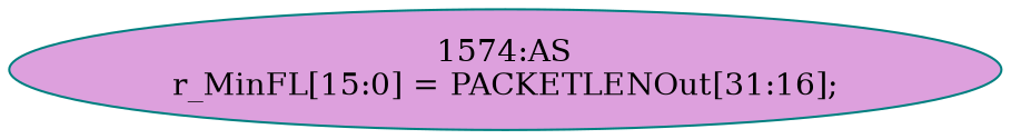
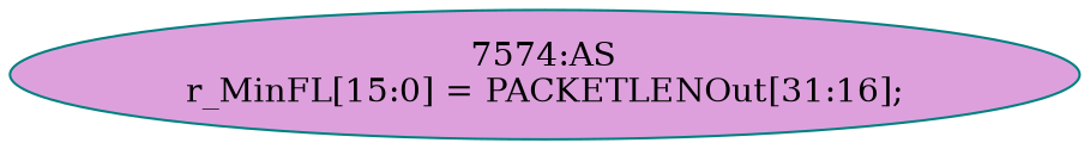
  strict digraph {
-   n1 [ast="<pyverilog.vparser.ast.Assign object at 0x7fbdee0ede10>" def_var="['r_MinFL']" fillcolor=plum label="1574:AS\nr_MinFL[15:0] = PACKETLENOut[31:16];" statements="[]" style=filled typ=Assign use_var="['PACKETLENOut']" color=teal]
+   n1 [ast="<pyverilog.vparser.ast.Assign object at 0x7fbdee0ede10>" def_var="['r_MinFL']" fillcolor=plum label="7574:AS\nr_MinFL[15:0] = PACKETLENOut[31:16];" statements="[]" style=filled typ=Assign use_var="['PACKETLENOut']" color=teal]
  }
